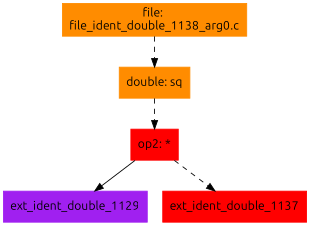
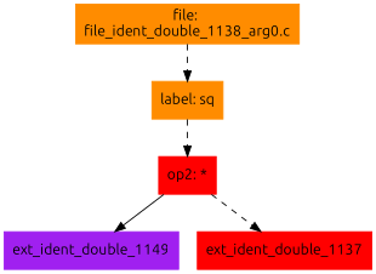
  digraph {
    fontname=Ubuntu
    node [color=darkorange fontname=Ubuntu shape=box style=filled]
    edge [arrowhead=normal fontname=Ubuntu style=dashed]
    n1 [label="file: \nfile_ident_double_1138_arg0.c"]
-   n2 [label="double: sq"]
+   n2 [label="label: sq"]
    n3 [color=red label="op2: *"]
-   n4 [color=purple label=ext_ident_double_1129]
+   n4 [color=purple label=ext_ident_double_1149]
    n5 [color=red label=ext_ident_double_1137]
    n1 -> n2
    n2 -> n3
    n3 -> n4 [style=solid]
    n3 -> n5
  }
